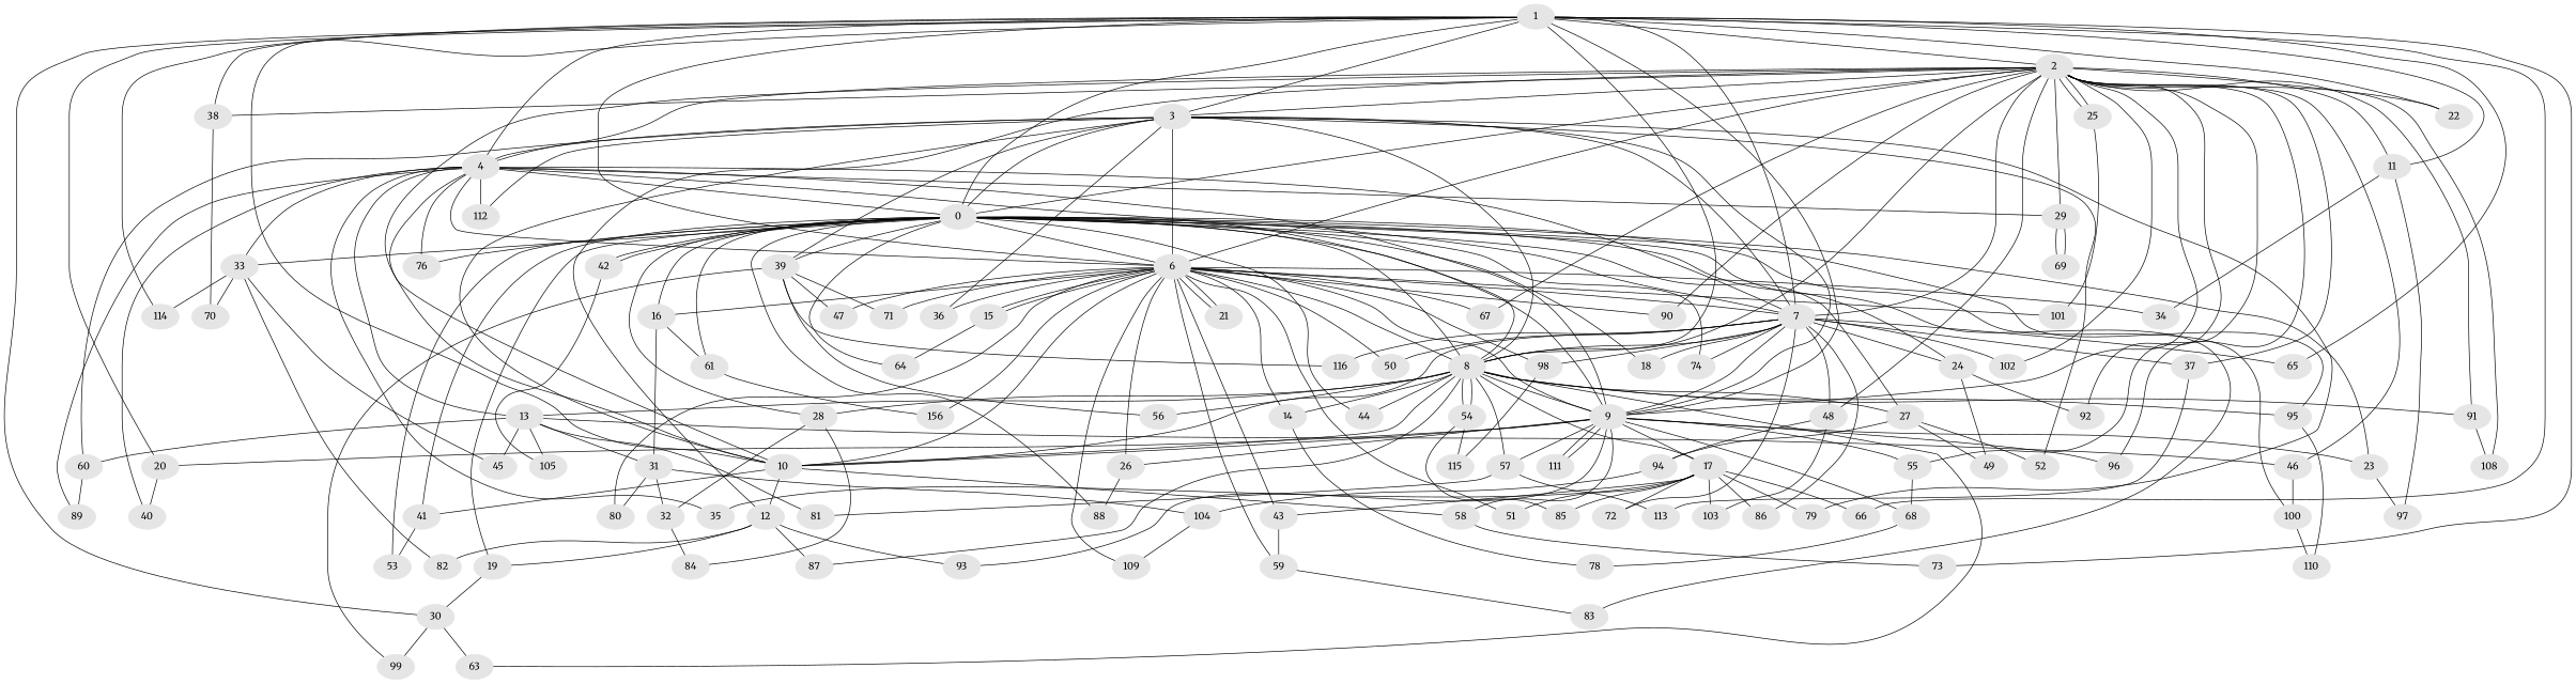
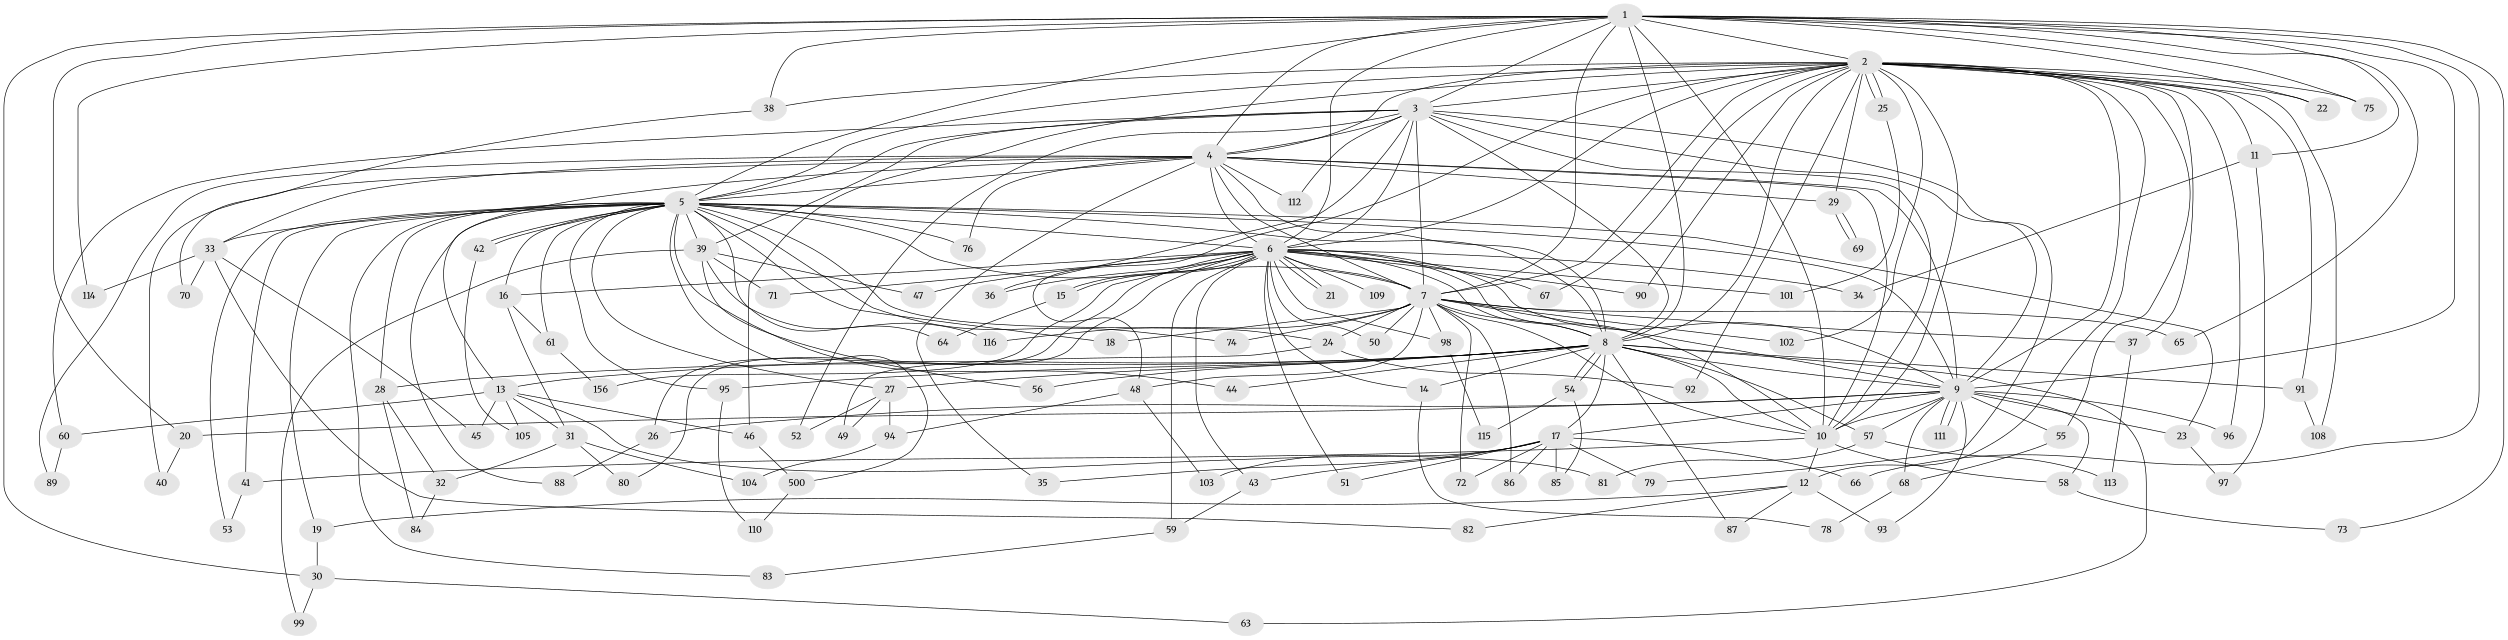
  graph {
    fontname=Merriweather
    node [color=gray90 fontname=Merriweather style=filled]
    edge [fontname=Merriweather]
    1
    2
    3
    4
-   5 [label=0]
+   5
    6
    7
    8
    9
    10
    11
    20
    22
    30
    38
    65
    66
    73
+   75
    114
    12
    25
    29
    37
    46
    48
    55
    67
    90
    91
    92
    96
    102
    108
    36
    39
    52
    60
    79
    112
    13
    33
    35
    40
    76
    89
    16
    18
    19
    23
    24
    27
    28
    41
    42
    44
    53
    61
    64
    74
    83
    88
    95
-   100
+   100 [label=500]
    14
    15
    21
    26
    34
    43
    47
    50
    51
    59
    71
    80
    98
    101
    n79 [label=156]
    109
    72
    86
    116
    17
    54
    56
    57
    63
    87
    58
    68
    93
    111
    97
    99
    70
    82
    69
    113
    103
    94
    31
    45
    81
    105
    49
    32
    84
    110
    78
    115
    85
    104
    1 -- 2
    1 -- 3
    1 -- 4
    1 -- 5
    1 -- 6
    1 -- 7
    1 -- 8
    1 -- 9
    1 -- 10
    1 -- 11
    1 -- 20
    1 -- 22
    1 -- 30
    1 -- 38
    1 -- 65
    1 -- 66
    1 -- 73
+   1 -- 75
    1 -- 114
    2 -- 3
    2 -- 4
    2 -- 5
    2 -- 6
    2 -- 7
    2 -- 8
    2 -- 9
    2 -- 10
    2 -- 11
    2 -- 22
    2 -- 38
+   2 -- 75
    2 -- 12
    2 -- 25
    2 -- 25
    2 -- 29
    2 -- 37
    2 -- 46
    2 -- 48
    2 -- 55
    2 -- 67
    2 -- 90
    2 -- 91
    2 -- 92
    2 -- 96
    2 -- 102
    2 -- 108
    3 -- 4
    3 -- 5
    3 -- 6
    3 -- 7
    3 -- 8
    3 -- 9
    3 -- 10
    3 -- 36
    3 -- 39
    3 -- 52
    3 -- 60
    3 -- 79
    3 -- 112
    4 -- 5
    4 -- 6
    4 -- 7
    4 -- 8
    4 -- 9
    4 -- 10
    4 -- 29
    4 -- 112
    4 -- 13
    4 -- 33
    4 -- 35
    4 -- 40
    4 -- 76
    4 -- 89
    5 -- 6
    5 -- 7
    5 -- 8
    5 -- 9
    5 -- 39
    5 -- 33
    5 -- 76
    5 -- 16
    5 -- 18
    5 -- 19
    5 -- 23
    5 -- 24
    5 -- 27
    5 -- 28
    5 -- 41
    5 -- 42
    5 -- 42
    5 -- 44
    5 -- 53
    5 -- 61
    5 -- 64
    5 -- 74
    5 -- 83
    5 -- 88
    5 -- 95
    5 -- 100
    6 -- 7
    6 -- 8
    6 -- 9
    6 -- 10
    6 -- 67
    6 -- 90
    6 -- 36
    6 -- 16
    6 -- 14
    6 -- 15
    6 -- 15
    6 -- 21
    6 -- 21
    6 -- 26
    6 -- 34
    6 -- 43
    6 -- 47
    6 -- 50
    6 -- 51
    6 -- 59
    6 -- 71
    6 -- 80
    6 -- 98
    6 -- 101
    6 -- n79
    6 -- 109
    7 -- 8
    7 -- 9
    7 -- 10
    7 -- 65
    7 -- 37
    7 -- 48
    7 -- 102
    7 -- 18
    7 -- 24
    7 -- 74
    7 -- 50
    7 -- 98
    7 -- 72
    7 -- 86
    7 -- 116
    8 -- 9
    8 -- 10
    8 -- 91
    8 -- 13
    8 -- 27
    8 -- 28
    8 -- 44
    8 -- 95
    8 -- 14
    8 -- 17
    8 -- 54
    8 -- 54
    8 -- 56
    8 -- 57
    8 -- 63
    8 -- 87
    9 -- 10
    9 -- 20
    9 -- 55
    9 -- 96
    9 -- 23
    9 -- 26
    9 -- 17
    9 -- 57
    9 -- 58
    9 -- 68
    9 -- 93
    9 -- 111
    9 -- 111
    10 -- 12
    10 -- 41
    10 -- 58
    11 -- 34
    11 -- 97
    20 -- 40
    30 -- 63
    30 -- 99
    38 -- 70
    12 -- 19
    12 -- 87
    12 -- 93
    12 -- 82
    25 -- 101
    29 -- 69
    29 -- 69
    37 -- 113
    46 -- 100
    48 -- 103
    48 -- 94
    55 -- 68
    91 -- 108
    39 -- 47
    39 -- 71
    39 -- 116
    39 -- 56
    39 -- 99
    60 -- 89
    13 -- 46
    13 -- 60
    13 -- 31
    13 -- 45
    13 -- 81
    13 -- 105
    33 -- 114
    33 -- 70
    33 -- 82
    33 -- 45
    16 -- 61
    16 -- 31
    19 -- 30
    23 -- 97
    24 -- 92
    24 -- 49
    27 -- 52
    27 -- 94
    27 -- 49
    28 -- 32
    28 -- 84
    41 -- 53
    42 -- 105
    61 -- n79
    95 -- 110
    100 -- 110
    14 -- 78
    15 -- 64
    26 -- 88
    43 -- 59
    59 -- 83
    98 -- 115
    17 -- 66
    17 -- 79
    17 -- 35
    17 -- 43
    17 -- 51
    17 -- 72
    17 -- 86
    17 -- 103
    17 -- 85
    54 -- 115
    54 -- 85
    57 -- 113
    57 -- 81
    58 -- 73
    68 -- 78
    94 -- 104
    31 -- 80
    31 -- 32
    31 -- 104
    32 -- 84
-   104 -- 109
  }
